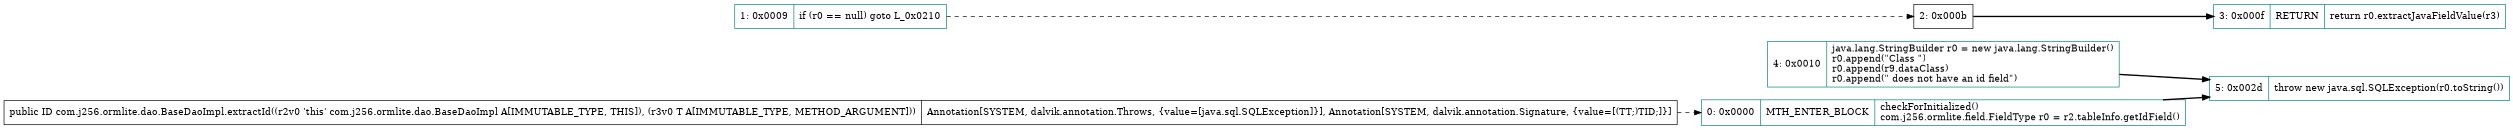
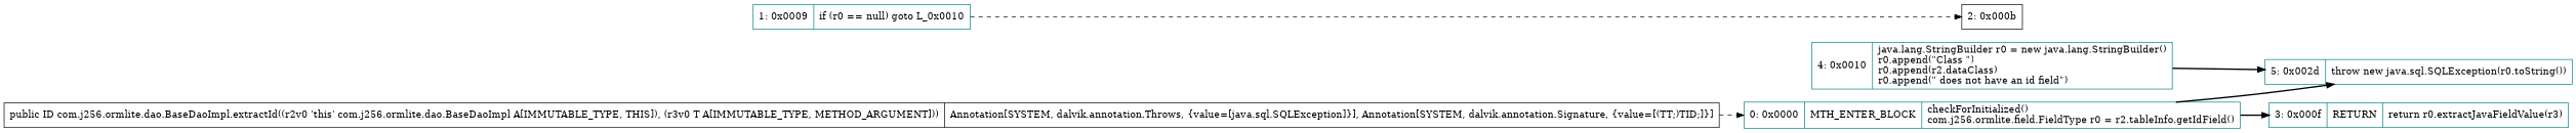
  digraph {
    rankdir=LR
    node [color=teal shape=record]
    edge [style=bold]
    n1 [label="{0\:\ 0x0000|MTH_ENTER_BLOCK\l|checkForInitialized()\lcom.j256.ormlite.field.FieldType r0 = r2.tableInfo.getIdField()\l}"]
    n2 [label="{5\:\ 0x002d|throw new java.sql.SQLException(r0.toString())\l}"]
-   n3 [label="{1\:\ 0x0009|if (r0 == null) goto L_0x0210\l}"]
+   n3 [label="{1\:\ 0x0009|if (r0 == null) goto L_0x0010\l}"]
    n4 [color=black label="{2\:\ 0x000b}"]
    n5 [label="{3\:\ 0x000f|RETURN\l|return r0.extractJavaFieldValue(r3)\l}"]
-   n6 [label="{4\:\ 0x0010|java.lang.StringBuilder r0 = new java.lang.StringBuilder()\lr0.append(\"Class \")\lr0.append(r9.dataClass)\lr0.append(\" does not have an id field\")\l}"]
+   n6 [label="{4\:\ 0x0010|java.lang.StringBuilder r0 = new java.lang.StringBuilder()\lr0.append(\"Class \")\lr0.append(r2.dataClass)\lr0.append(\" does not have an id field\")\l}"]
    n7 [color=black label="{public ID com.j256.ormlite.dao.BaseDaoImpl.extractId((r2v0 'this' com.j256.ormlite.dao.BaseDaoImpl A[IMMUTABLE_TYPE, THIS]), (r3v0 T A[IMMUTABLE_TYPE, METHOD_ARGUMENT]))  | Annotation[SYSTEM, dalvik.annotation.Throws, \{value=[java.sql.SQLException]\}], Annotation[SYSTEM, dalvik.annotation.Signature, \{value=[(TT;)TID;]\}]\l}"]
    n1 -> n2
    n3 -> n4 [style=dashed]
-   n4 -> n5
+   n1 -> n5
    n6 -> n2
    n7 -> n1 [style=dashed]
  }
